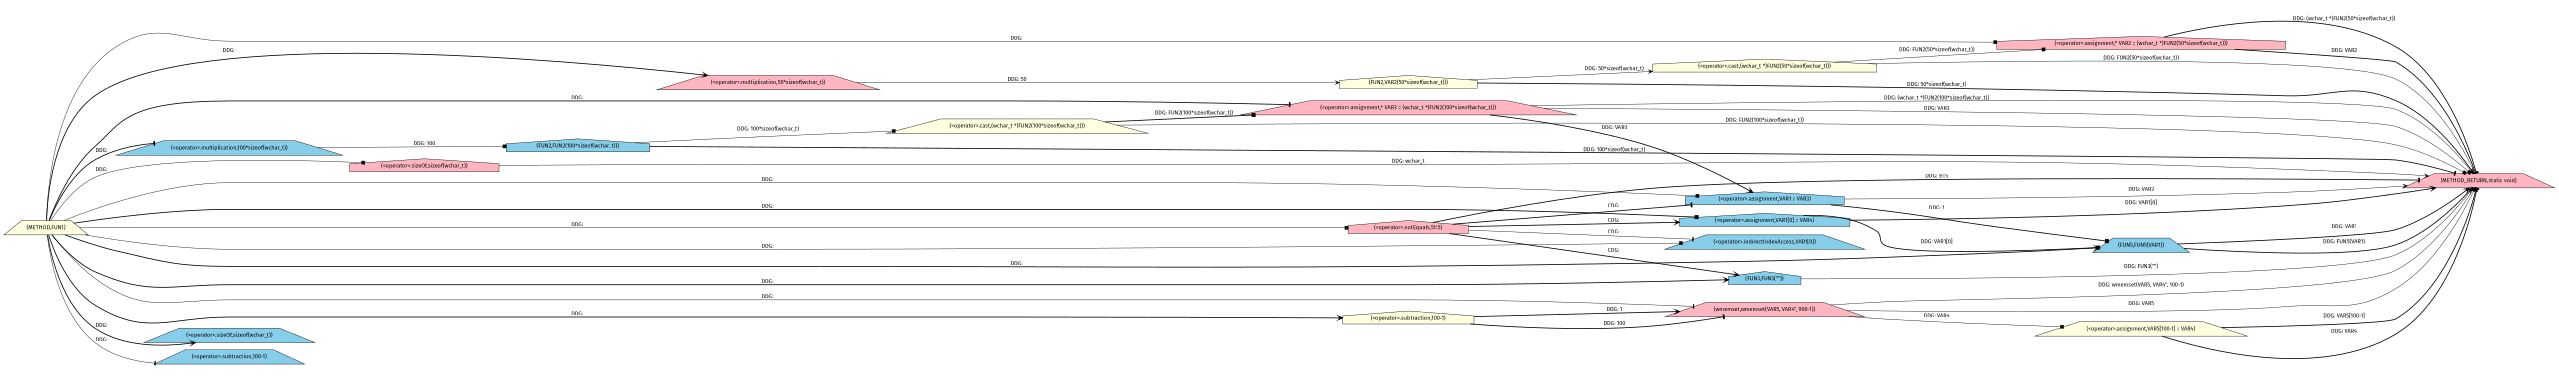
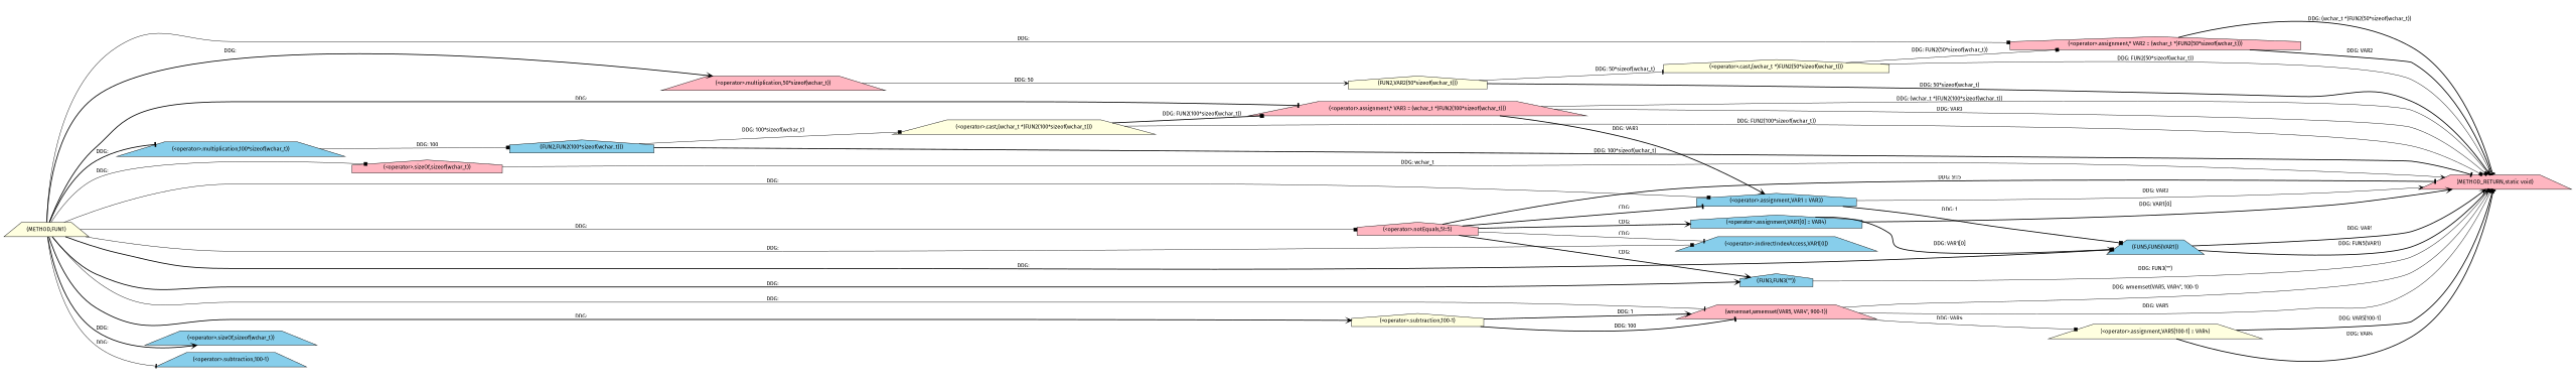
  digraph {
    fontname="Fira Sans"
    rankdir=LR
    node [fillcolor=skyblue fontname="Fira Sans" shape=trapezium style=filled]
    edge [arrowhead=vee fontname="Fira Sans" style=bold]
    n1 [fillcolor=lightyellow label="(METHOD,FUN1)"]
    n2 [fillcolor=lightpink label="(<operator>.assignment,* VAR2 = (wchar_t *)FUN2(50*sizeof(wchar_t)))" shape=house]
    n3 [fillcolor=lightpink label="(<operator>.multiplication,50*sizeof(wchar_t))"]
    n4 [label="(<operator>.sizeOf,sizeof(wchar_t))"]
    n5 [fillcolor=lightpink label="(<operator>.assignment,* VAR3 = (wchar_t *)FUN2(100*sizeof(wchar_t)))"]
    n6 [label="(<operator>.multiplication,100*sizeof(wchar_t))"]
    n7 [fillcolor=lightpink label="(<operator>.sizeOf,sizeof(wchar_t))" shape=house]
    n8 [fillcolor=lightpink label="(<operator>.notEquals,5!=5)" shape=house]
    n9 [label="(FUN3,FUN3(\"\"))" shape=house]
    n10 [label="(<operator>.assignment,VAR1 = VAR3)" shape=house]
    n11 [label="(<operator>.assignment,VAR1[0] = VAR4)" shape=house]
    n12 [fillcolor=lightpink label="(wmemset,wmemset(VAR5, VAR4'', 900-1))"]
    n13 [fillcolor=lightyellow label="(<operator>.subtraction,100-1)" shape=house]
    n14 [label="(<operator>.subtraction,100-1)"]
    n15 [label="(FUN5,FUN5(VAR1))"]
    n16 [label="(<operator>.indirectIndexAccess,VAR1[0])"]
    n17 [fillcolor=lightpink label="(METHOD_RETURN,static void)"]
    n18 [fillcolor=lightyellow label="(FUN2,VAR2(50*sizeof(wchar_t)))" shape=house]
    n19 [label="(FUN2,FUN2(100*sizeof(wchar_t)))" shape=house]
    n20 [fillcolor=lightyellow label="(<operator>.assignment,VAR5[100-1] = VAR4)"]
    n21 [fillcolor=lightyellow label="(<operator>.cast,(wchar_t *)FUN2(50*sizeof(wchar_t)))" shape=house]
    n22 [fillcolor=lightyellow label="(<operator>.cast,(wchar_t *)FUN2(100*sizeof(wchar_t)))"]
    n1 -> n2 [arrowhead=box label="DDG: " style=solid]
    n1 -> n3 [label="DDG: "]
    n1 -> n4 [label="DDG: "]
    n1 -> n5 [arrowhead=tee label="DDG: "]
    n1 -> n6 [arrowhead=tee label="DDG: "]
    n1 -> n7 [arrowhead=box label="DDG: " style=solid]
    n1 -> n8 [arrowhead=box label="DDG: " style=solid]
    n1 -> n9 [label="DDG: "]
    n1 -> n10 [arrowhead=box label="DDG: " style=solid]
-   n1 -> n11 [arrowhead=box label="DDG: "]
    n1 -> n12 [arrowhead=tee label="DDG: " style=solid]
    n1 -> n13 [label="DDG: "]
    n1 -> n14 [arrowhead=tee label="DDG: " style=solid]
    n1 -> n15 [label="DDG: "]
    n1 -> n16 [arrowhead=box label="DDG: " style=solid]
    n2 -> n17 [arrowhead=tee label="DDG: VAR2"]
    n2 -> n17 [arrowhead=tee label="DDG: (wchar_t *)FUN2(50*sizeof(wchar_t))"]
    n3 -> n18 [label="DDG: 50" style=solid]
    n5 -> n10 [label="DDG: VAR3"]
    n5 -> n17 [label="DDG: (wchar_t *)FUN2(100*sizeof(wchar_t))" style=solid]
    n5 -> n17 [arrowhead=box label="DDG: VAR3" style=solid]
    n6 -> n19 [arrowhead=box label="DDG: 100" style=solid]
    n7 -> n17 [label="DDG: wchar_t" style=solid]
    n8 -> n9 [label="CDG: "]
    n8 -> n10 [arrowhead=tee label="CDG: "]
    n8 -> n11 [label="CDG: "]
    n8 -> n16 [arrowhead=tee label="CDG: " style=solid]
    n8 -> n17 [arrowhead=tee label="DDG: 5!=5"]
    n9 -> n17 [arrowhead=tee label="DDG: FUN3(\"\")" style=solid]
    n10 -> n15 [arrowhead=box label="DDG: 1"]
    n10 -> n17 [label="DDG: VAR3" style=solid]
    n11 -> n15 [arrowhead=box label="DDG: VAR1[0]"]
    n11 -> n17 [label="DDG: VAR1[0]"]
    n12 -> n17 [arrowhead=box label="DDG: wmemset(VAR5, VAR4'', 100-1)" style=solid]
    n12 -> n17 [label="DDG: VAR5" style=solid]
    n12 -> n20 [arrowhead=box label="DDG: VAR4" style=solid]
    n13 -> n12 [arrowhead=tee label="DDG: 100"]
    n13 -> n12 [label="DDG: 1"]
    n15 -> n17 [label="DDG: FUN5(VAR1)"]
    n15 -> n17 [label="DDG: VAR1"]
    n18 -> n17 [label="DDG: 50*sizeof(wchar_t)"]
-   n18 -> n21 [label="DDG: 50*sizeof(wchar_t)" style=solid]
+   n18 -> n21 [arrowhead=tee label="DDG: 50*sizeof(wchar_t)" style=solid]
    n19 -> n17 [arrowhead=tee label="DDG: 100*sizeof(wchar_t)"]
    n19 -> n22 [arrowhead=box label="DDG: 100*sizeof(wchar_t)" style=solid]
    n20 -> n17 [arrowhead=tee label="DDG: VAR4"]
    n20 -> n17 [arrowhead=box label="DDG: VAR5[100-1]"]
    n21 -> n2 [arrowhead=box label="DDG: FUN2(50*sizeof(wchar_t))" style=solid]
    n21 -> n17 [arrowhead=tee label="DDG: FUN2(50*sizeof(wchar_t))" style=solid]
    n22 -> n5 [arrowhead=box label="DDG: FUN2(100*sizeof(wchar_t))"]
    n22 -> n17 [arrowhead=box label="DDG: FUN2(100*sizeof(wchar_t))" style=solid]
  }
